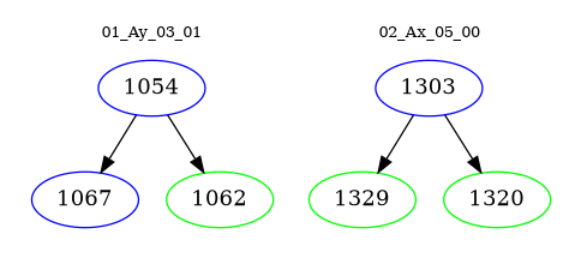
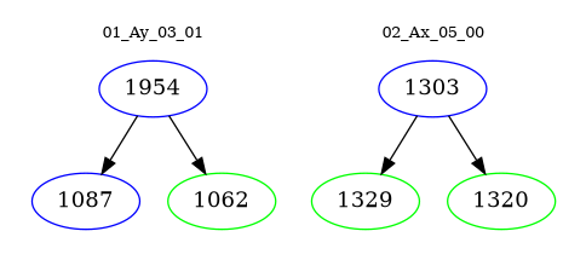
  digraph {
    node [color=blue]
    edge [color=black]
-   n1 [label=1054]
-   n2 [label=1067]
+   n1 [label=1954]
+   n2 [label=1087]
    n3 [color=green label=1062]
    n4 [label=1303]
    n5 [color=green label=1329]
    n6 [color=green label=1320]
    subgraph cluster_1 {
      color=white
      fontsize=10
      label="01_Ay_03_01"
      n1
      n2
      n3
    }
    subgraph cluster_2 {
      color=white
      fontsize=10
      label="02_Ax_05_00"
      n4
      n5
      n6
    }
    n1 -> n2
    n1 -> n3
    n4 -> n5
    n4 -> n6
  }
